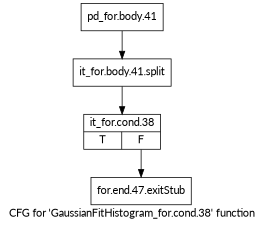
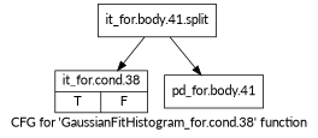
  digraph {
    fontname=Lato
    label="CFG for 'GaussianFitHistogram_for.cond.38' function"
    node [fontname=Lato shape=record]
    edge [fontname=Lato]
    n1 [label="{it_for.cond.38|{<s0>T|<s1>F}}"]
-   n2 [label="{for.end.47.exitStub}"]
    n3 [label="{pd_for.body.41}"]
    n4 [label="{it_for.body.41.split}"]
-   n1 -> n2 [tailport=s1]
-   n3 -> n4
+   n4 -> n3
    n4 -> n1
  }
